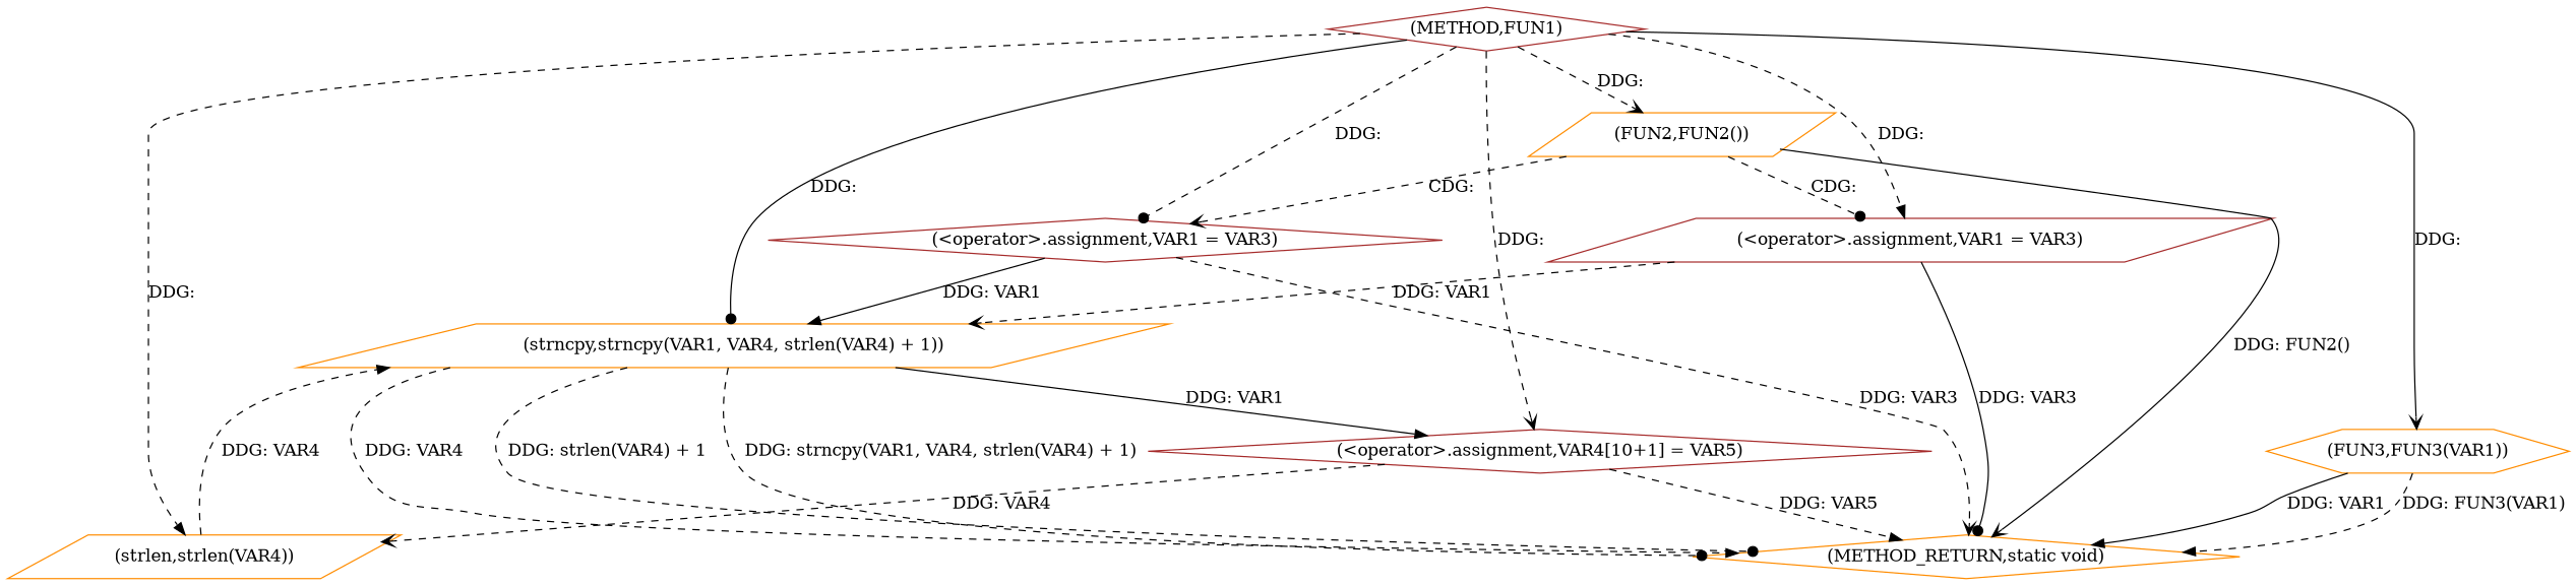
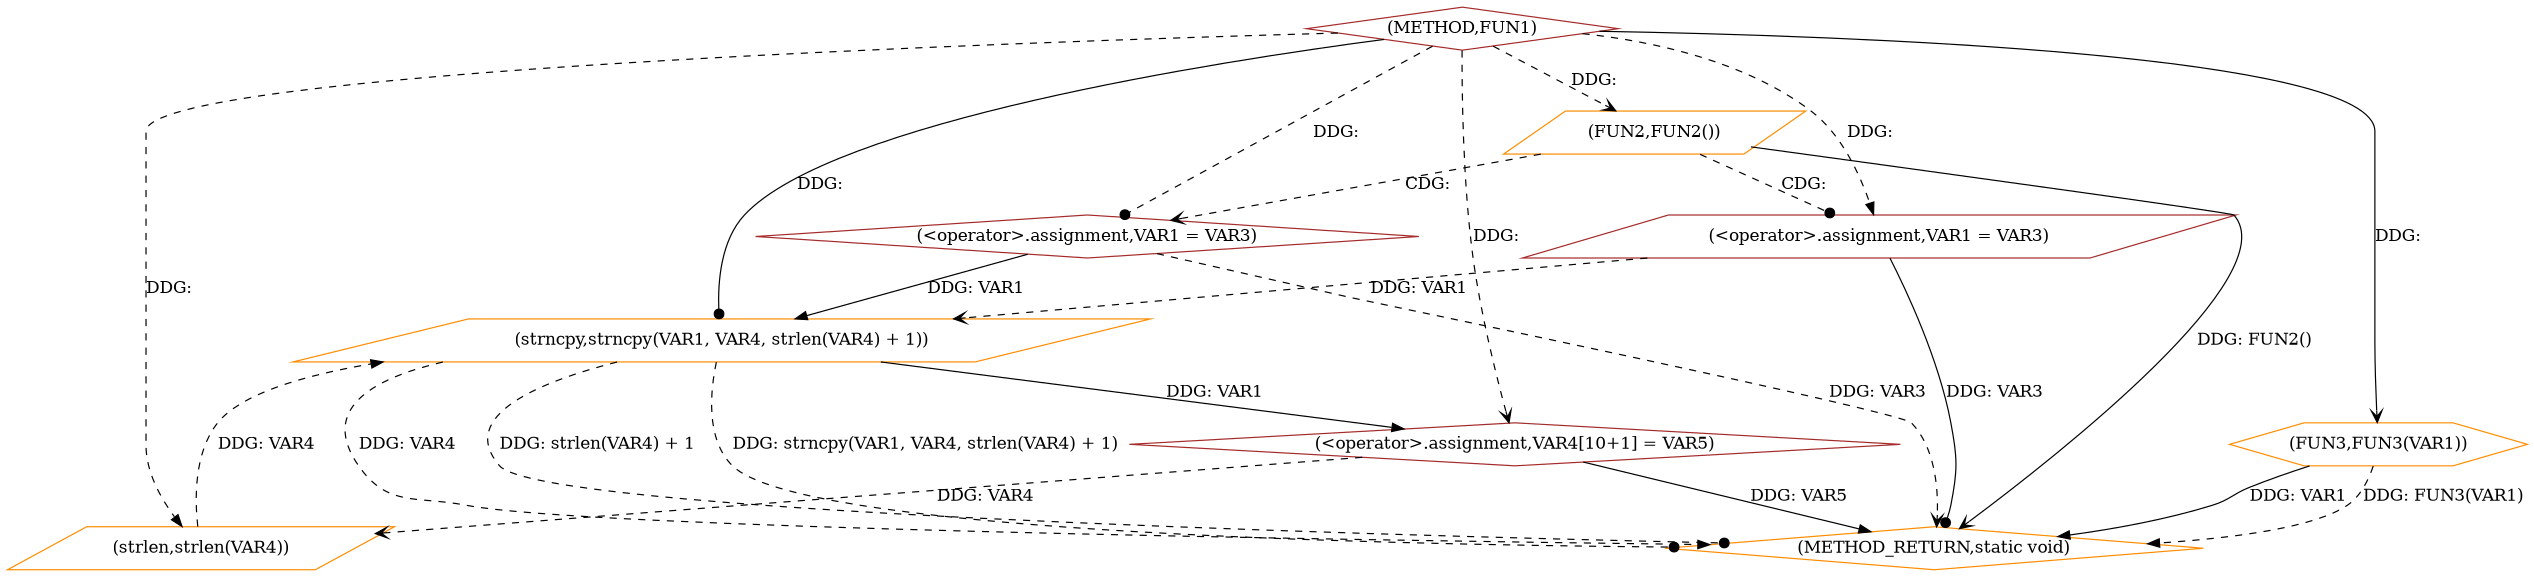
  digraph {
    node [color=darkorange shape=diamond]
    edge [arrowhead=normal style=dashed]
    n1 [color=brown label="(METHOD,FUN1)"]
    n2 [label="(FUN2,FUN2())" shape=parallelogram]
    n3 [color=brown label="(<operator>.assignment,VAR1 = VAR3)" shape=parallelogram]
    n4 [color=brown label="(<operator>.assignment,VAR1 = VAR3)"]
    n5 [color=brown label="(<operator>.assignment,VAR4[10+1] = VAR5)"]
    n6 [label="(strncpy,strncpy(VAR1, VAR4, strlen(VAR4) + 1))" shape=parallelogram]
    n7 [label="(strlen,strlen(VAR4))" shape=parallelogram]
    n8 [label="(FUN3,FUN3(VAR1))" shape=hexagon]
    n9 [label="(METHOD_RETURN,static void)"]
    n1 -> n2 [arrowhead=vee label="DDG: "]
    n1 -> n3 [label="DDG: "]
    n1 -> n4 [arrowhead=dot label="DDG: "]
    n1 -> n5 [arrowhead=vee label="DDG: "]
    n1 -> n6 [arrowhead=dot label="DDG: " style=solid]
    n1 -> n7 [label="DDG: "]
    n1 -> n8 [arrowhead=vee label="DDG: " style=solid]
    n2 -> n3 [arrowhead=dot label="CDG: "]
    n2 -> n4 [arrowhead=vee label="CDG: "]
    n2 -> n9 [arrowhead=vee label="DDG: FUN2()" style=solid]
    n3 -> n6 [arrowhead=vee label="DDG: VAR1"]
    n3 -> n9 [arrowhead=dot label="DDG: VAR3" style=solid]
    n4 -> n6 [label="DDG: VAR1" style=solid]
    n4 -> n9 [arrowhead=vee label="DDG: VAR3"]
    n5 -> n7 [arrowhead=vee label="DDG: VAR4"]
-   n5 -> n9 [label="DDG: VAR5"]
+   n5 -> n9 [label="DDG: VAR5" style=solid]
    n6 -> n5 [label="DDG: VAR1" style=solid]
    n6 -> n9 [label="DDG: VAR4"]
    n6 -> n9 [arrowhead=dot label="DDG: strlen(VAR4) + 1"]
    n6 -> n9 [arrowhead=dot label="DDG: strncpy(VAR1, VAR4, strlen(VAR4) + 1)"]
    n7 -> n6 [label="DDG: VAR4"]
    n8 -> n9 [label="DDG: VAR1" style=solid]
    n8 -> n9 [label="DDG: FUN3(VAR1)"]
  }
